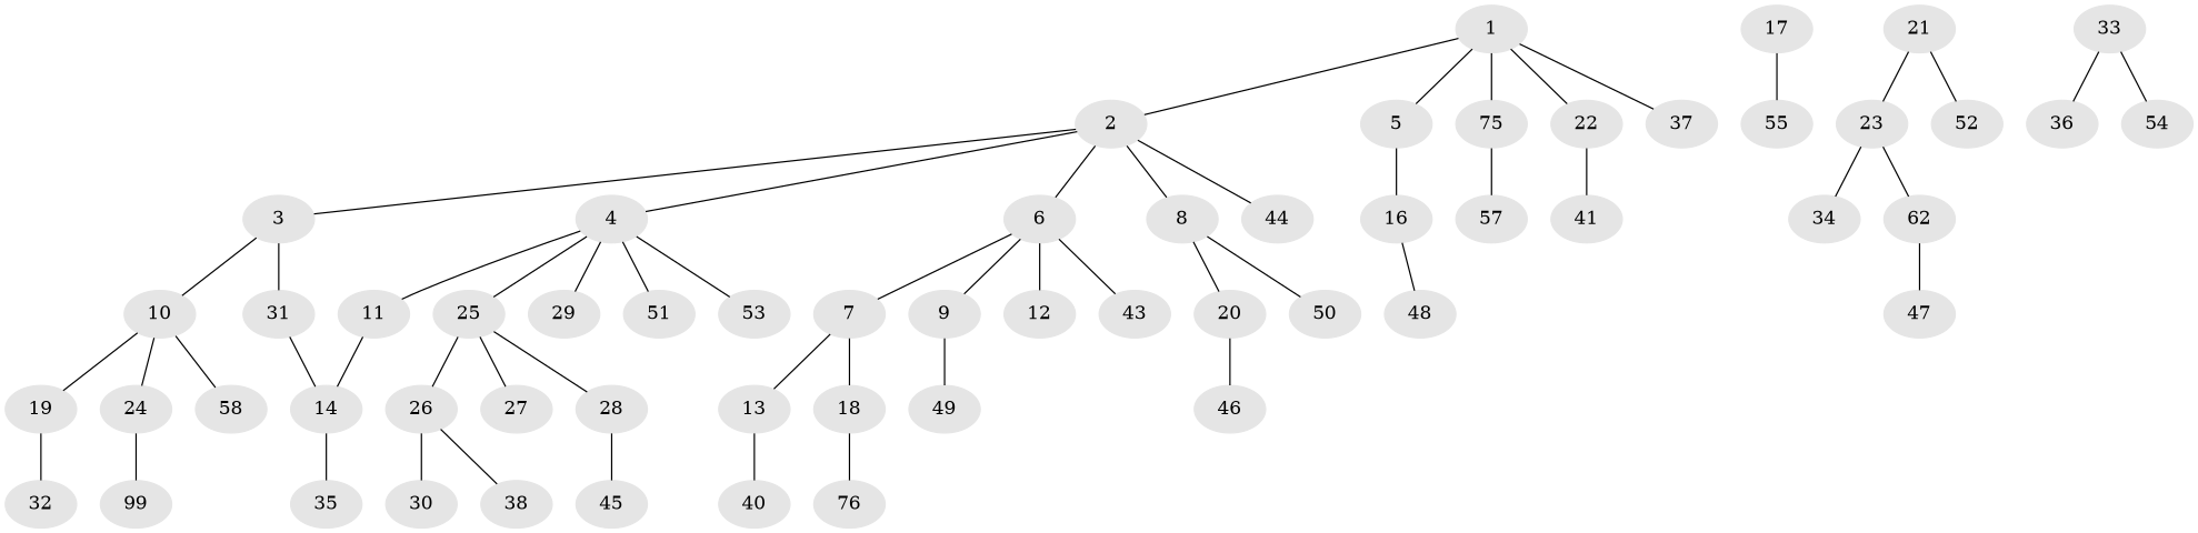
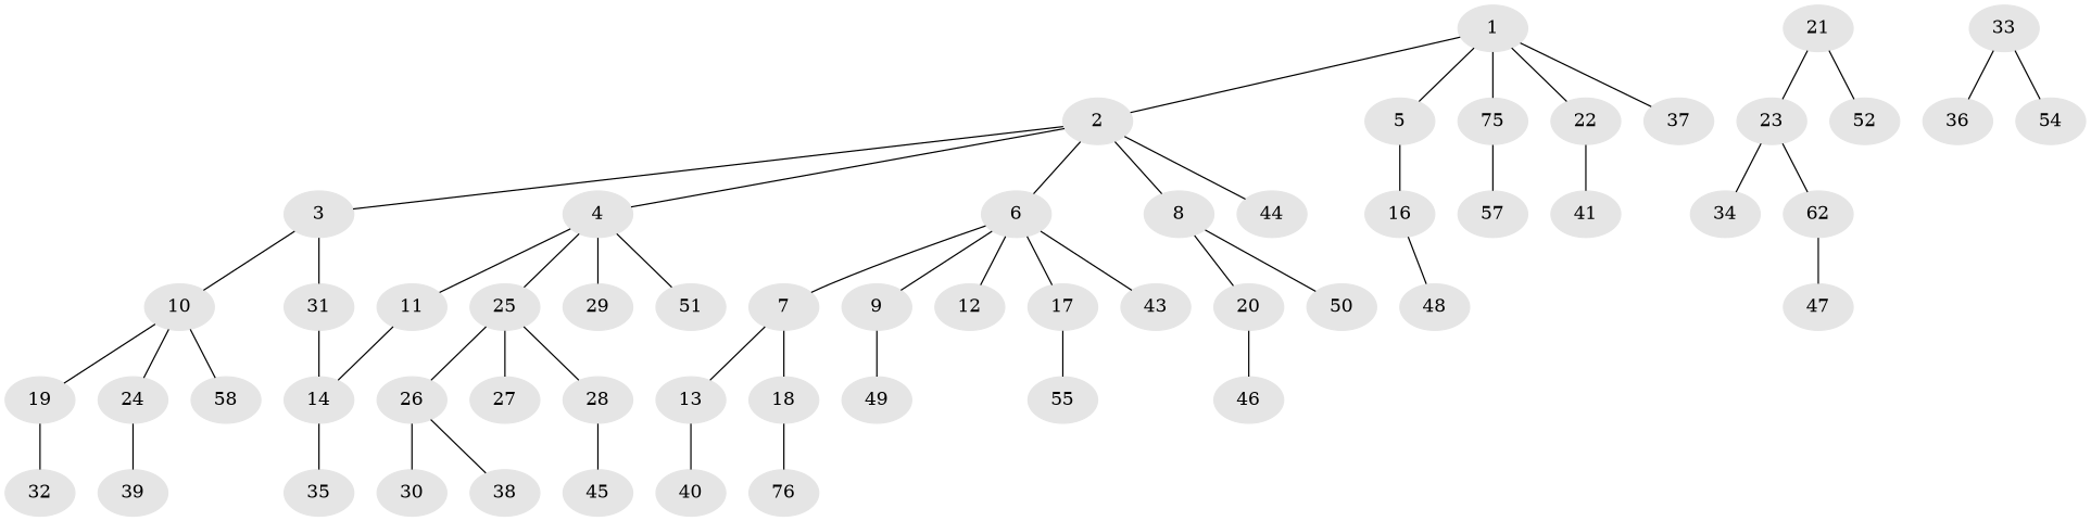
  graph {
    node [color=gray90 style=filled]
    edge [weight=1.0]
    1
    2
    5
    n4 [label=75]
    22
    37
    3
    4
    6
    8
    44
    16
    57
    41
    10
    31
    11
    25
    29
    51
-   53
    7
    9
    12
    17
    43
    20
    50
    19
    24
    58
    14
    26
    27
    28
    48
    13
    18
    49
    55
    46
    40
    n43 [label=76]
    32
-   39 [label=99]
+   39
    35
    21
    23
    52
    34
    n51 [label=62]
    47
    30
    38
    45
    33
    36
    54
    1 -- 2
    1 -- 5
    1 -- n4
    1 -- 22
    1 -- 37
    2 -- 3
    2 -- 4
    2 -- 6
    2 -- 8
    2 -- 44
    5 -- 16
    n4 -- 57
    22 -- 41
    3 -- 10
    3 -- 31
    4 -- 11
    4 -- 25
    4 -- 29
    4 -- 51
-   4 -- 53
    6 -- 7
    6 -- 9
    6 -- 12
+   6 -- 17
    6 -- 43
    8 -- 20
    8 -- 50
    16 -- 48
    10 -- 19
    10 -- 24
    10 -- 58
    31 -- 14
    11 -- 14
    25 -- 26
    25 -- 27
    25 -- 28
    7 -- 13
    7 -- 18
    9 -- 49
    17 -- 55
    20 -- 46
    19 -- 32
    24 -- 39
    14 -- 35
    26 -- 30
    26 -- 38
    28 -- 45
    13 -- 40
    18 -- n43
    21 -- 23
    21 -- 52
    23 -- 34
    23 -- n51
    n51 -- 47 [weight=2.0]
    33 -- 36
    33 -- 54
  }
